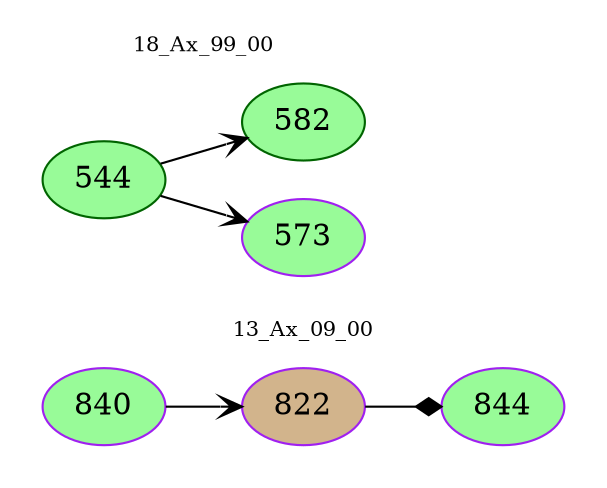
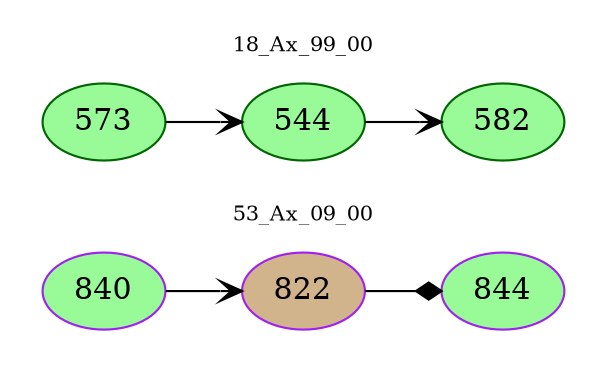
  digraph {
    rankdir=LR
    node [color=purple fillcolor=palegreen style=filled]
    edge [arrowhead=vee color=black]
    n1 [label=840]
    n2 [fillcolor=tan label=822]
    n3 [label=844]
-   n4 [label=573]
+   n4 [color=darkgreen label=573]
    n5 [color=darkgreen label=544]
    n6 [color=darkgreen label=582]
    subgraph cluster_1 {
      color=white
      fontsize=10
-     label="13_Ax_09_00"
+     label="53_Ax_09_00"
      n1
      n2
      n3
    }
    subgraph cluster_2 {
      color=white
      fontsize=10
      label="18_Ax_99_00"
      n4
      n5
      n6
    }
    n1 -> n2
    n2 -> n3 [arrowhead=diamond]
-   n5 -> n4
+   n4 -> n5
    n5 -> n6
  }
